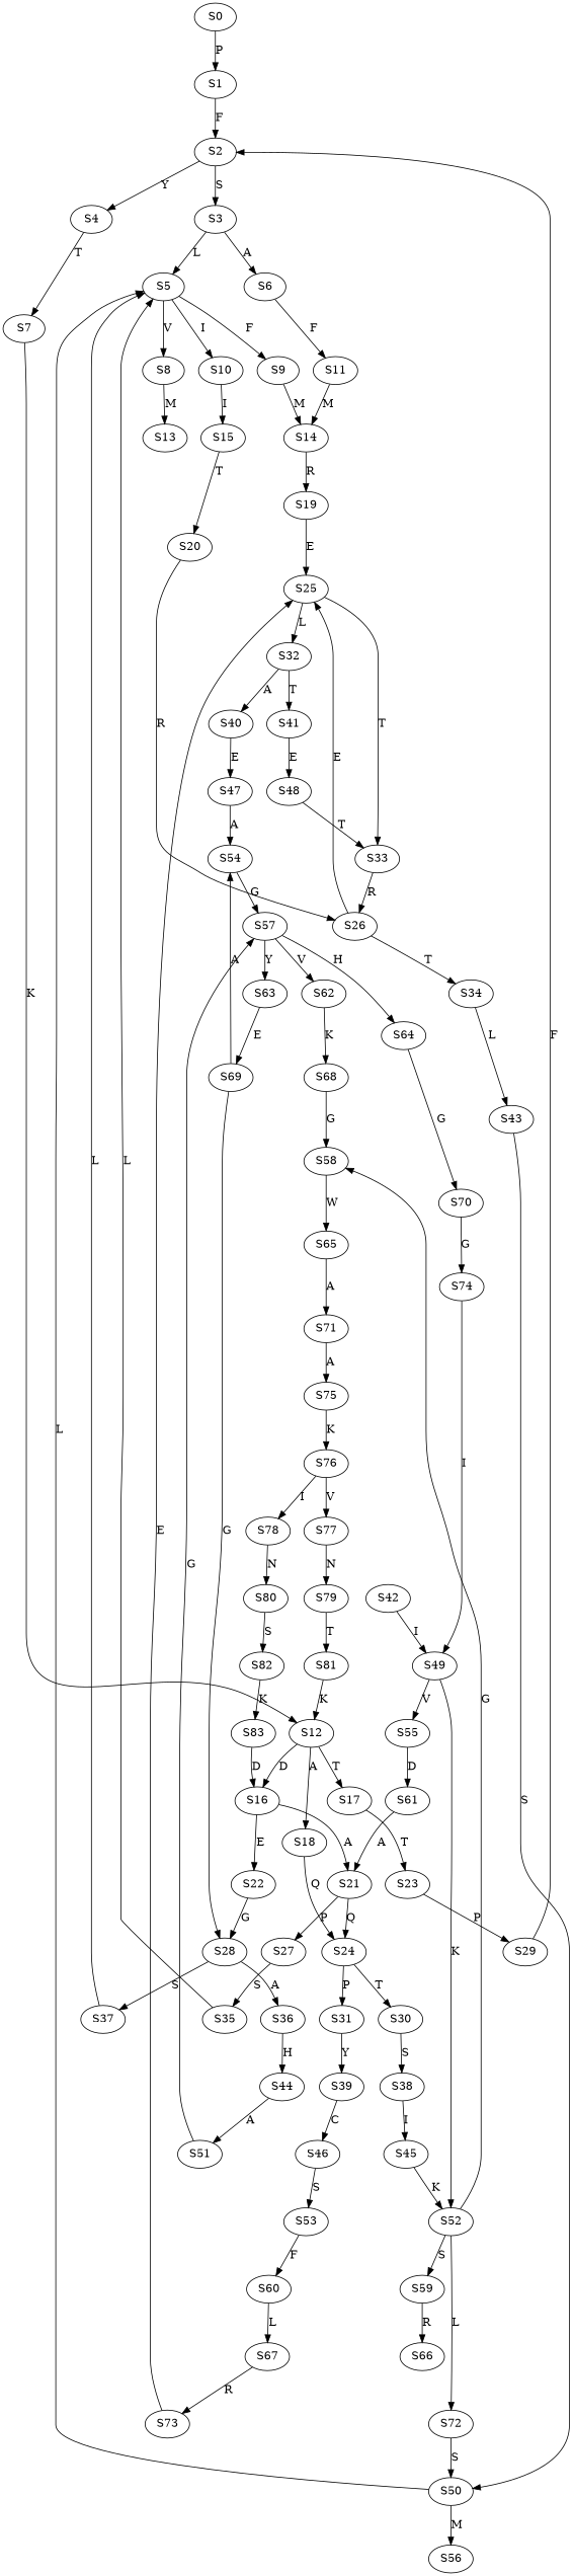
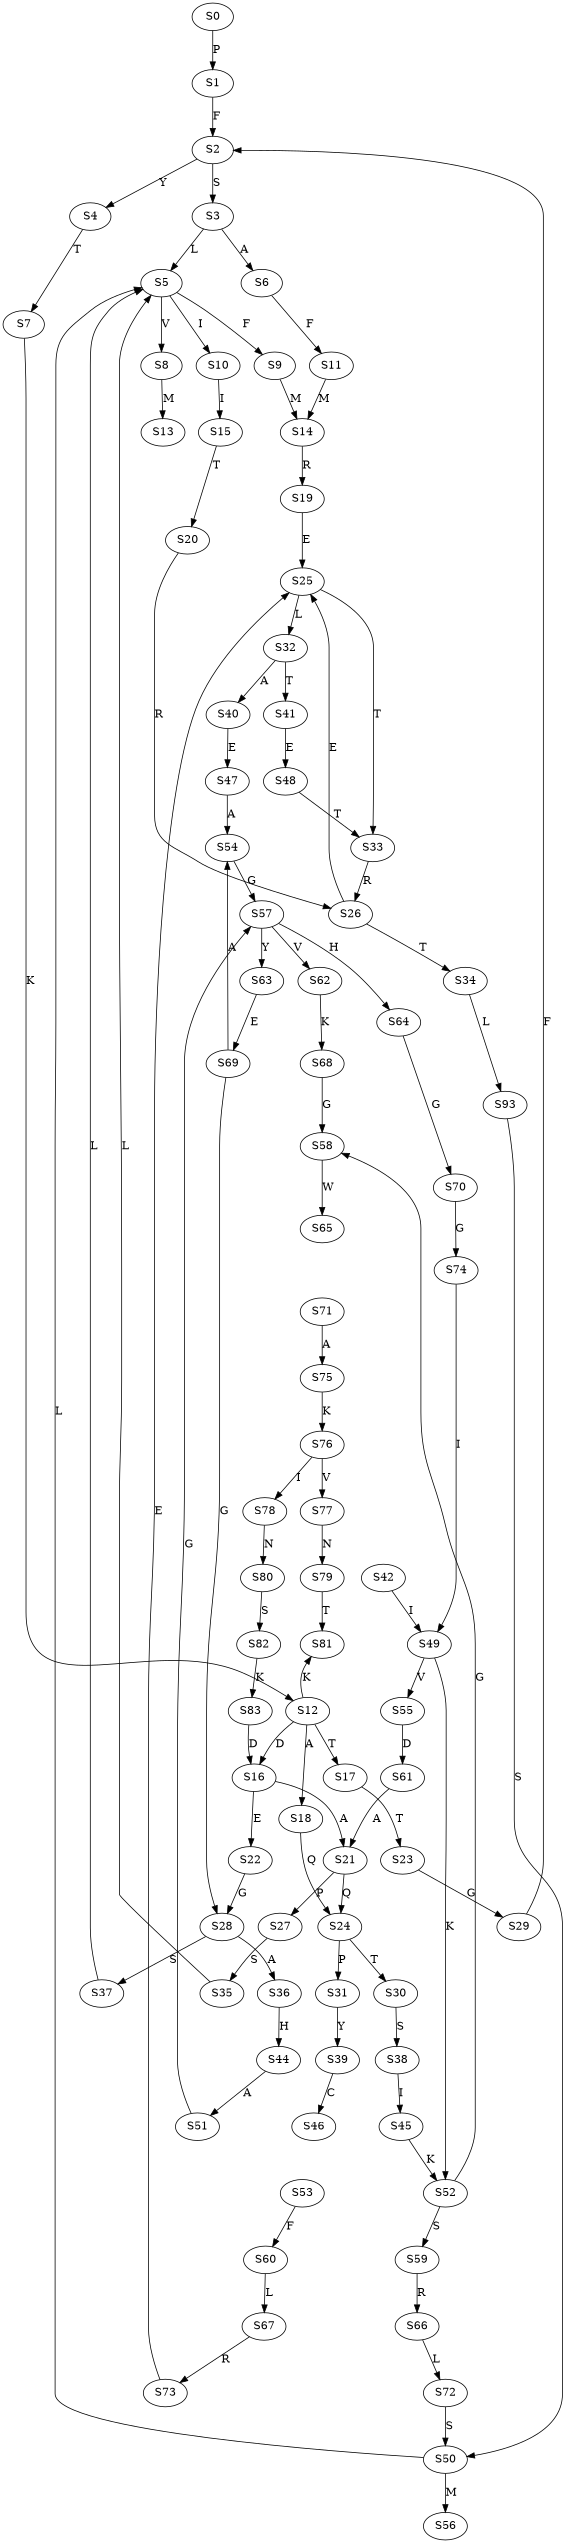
  strict digraph {
    S0
    S1
    S2
    S3
    S4
    S5
    S6
    S7
    S8
    S9
    S10
    S11
    S12
    S13
    S14
    S15
    S16
    S17
    S18
    S19
    S20
    S21
    S22
    S23
    S24
    S25
    S26
    S27
    S28
    S29
    S30
    S31
    S32
    S33
    S34
    S35
    S36
    S37
    S38
    S39
    S40
    S41
-   S43
+   S43 [label=S93]
    S44
    S45
    S46
    S47
    S48
    S42
    S49
    S50
    S51
    S52
    S53
    S54
    S55
    S56
    S57
    S58
    S59
    S60
    S61
    S62
    S63
    S64
    S65
    S66
    S67
    S68
    S69
    S70
    S71
    S72
    S73
    S74
    S75
    S76
    S77
    S78
    S79
    S80
    S81
    S82
    S83
    S0 -> S1 [label=P]
    S1 -> S2 [label=F]
    S2 -> S3 [label=S]
    S2 -> S4 [label=Y]
    S3 -> S5 [label=L]
    S3 -> S6 [label=A]
    S4 -> S7 [label=T]
    S5 -> S8 [label=V]
    S5 -> S9 [label=F]
    S5 -> S10 [label=I]
    S6 -> S11 [label=F]
    S7 -> S12 [label=K]
    S8 -> S13 [label=M]
    S9 -> S14 [label=M]
    S10 -> S15 [label=I]
    S11 -> S14 [label=M]
    S12 -> S16 [label=D]
    S12 -> S17 [label=T]
    S12 -> S18 [label=A]
    S14 -> S19 [label=R]
    S15 -> S20 [label=T]
    S16 -> S21 [label=A]
    S16 -> S22 [label=E]
    S17 -> S23 [label=T]
    S18 -> S24 [label=Q]
    S19 -> S25 [label=E]
    S20 -> S26 [label=R]
    S21 -> S24 [label=Q]
    S21 -> S27 [label=P]
    S22 -> S28 [label=G]
-   S23 -> S29 [label=P]
+   S23 -> S29 [label=G]
    S24 -> S30 [label=T]
    S24 -> S31 [label=P]
    S25 -> S32 [label=L]
    S25 -> S33 [label=T]
    S26 -> S25 [label=E]
    S26 -> S34 [label=T]
    S27 -> S35 [label=S]
    S28 -> S36 [label=A]
    S28 -> S37 [label=S]
    S29 -> S2 [label=F]
    S30 -> S38 [label=S]
    S31 -> S39 [label=Y]
    S32 -> S40 [label=A]
    S32 -> S41 [label=T]
    S33 -> S26 [label=R]
    S34 -> S43 [label=L]
    S35 -> S5 [label=L]
    S36 -> S44 [label=H]
    S37 -> S5 [label=L]
    S38 -> S45 [label=I]
    S39 -> S46 [label=C]
    S40 -> S47 [label=E]
    S41 -> S48 [label=E]
    S43 -> S50 [label=S]
    S44 -> S51 [label=A]
    S45 -> S52 [label=K]
-   S46 -> S53 [label=S]
    S47 -> S54 [label=A]
    S48 -> S33 [label=T]
    S42 -> S49 [label=I]
    S49 -> S52 [label=K]
    S49 -> S55 [label=V]
    S50 -> S5 [label=L]
    S50 -> S56 [label=M]
    S51 -> S57 [label=G]
    S52 -> S58 [label=G]
    S52 -> S59 [label=S]
    S53 -> S60 [label=F]
    S54 -> S57 [label=G]
    S55 -> S61 [label=D]
    S57 -> S62 [label=V]
    S57 -> S63 [label=Y]
    S57 -> S64 [label=H]
    S58 -> S65 [label=W]
    S59 -> S66 [label=R]
    S60 -> S67 [label=L]
    S61 -> S21 [label=A]
    S62 -> S68 [label=K]
    S63 -> S69 [label=E]
    S64 -> S70 [label=G]
-   S65 -> S71 [label=A]
-   S52 -> S72 [label=L]
+   S66 -> S72 [label=L]
    S67 -> S73 [label=R]
    S68 -> S58 [label=G]
    S69 -> S28 [label=G]
    S69 -> S54 [label=A]
    S70 -> S74 [label=G]
    S71 -> S75 [label=A]
    S72 -> S50 [label=S]
    S73 -> S25 [label=E]
    S74 -> S49 [label=I]
    S75 -> S76 [label=K]
    S76 -> S77 [label=V]
    S76 -> S78 [label=I]
    S77 -> S79 [label=N]
    S78 -> S80 [label=N]
    S79 -> S81 [label=T]
    S80 -> S82 [label=S]
-   S81 -> S12 [label=K]
+   S12 -> S81 [label=K]
    S82 -> S83 [label=K]
    S83 -> S16 [label=D]
  }
